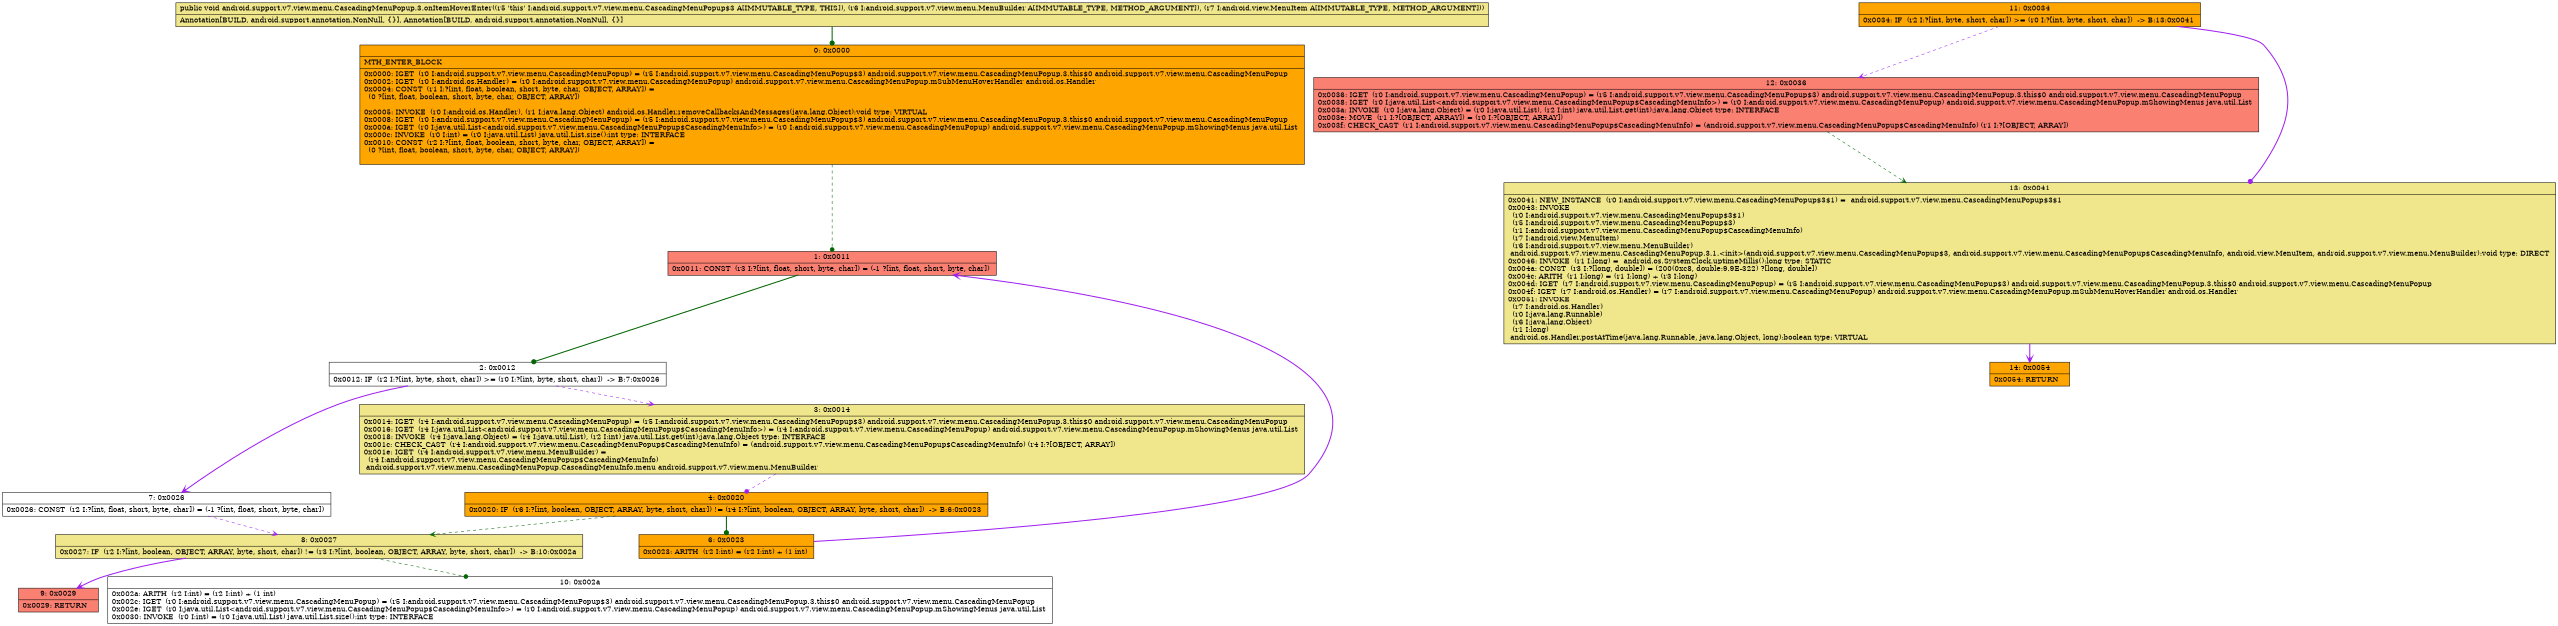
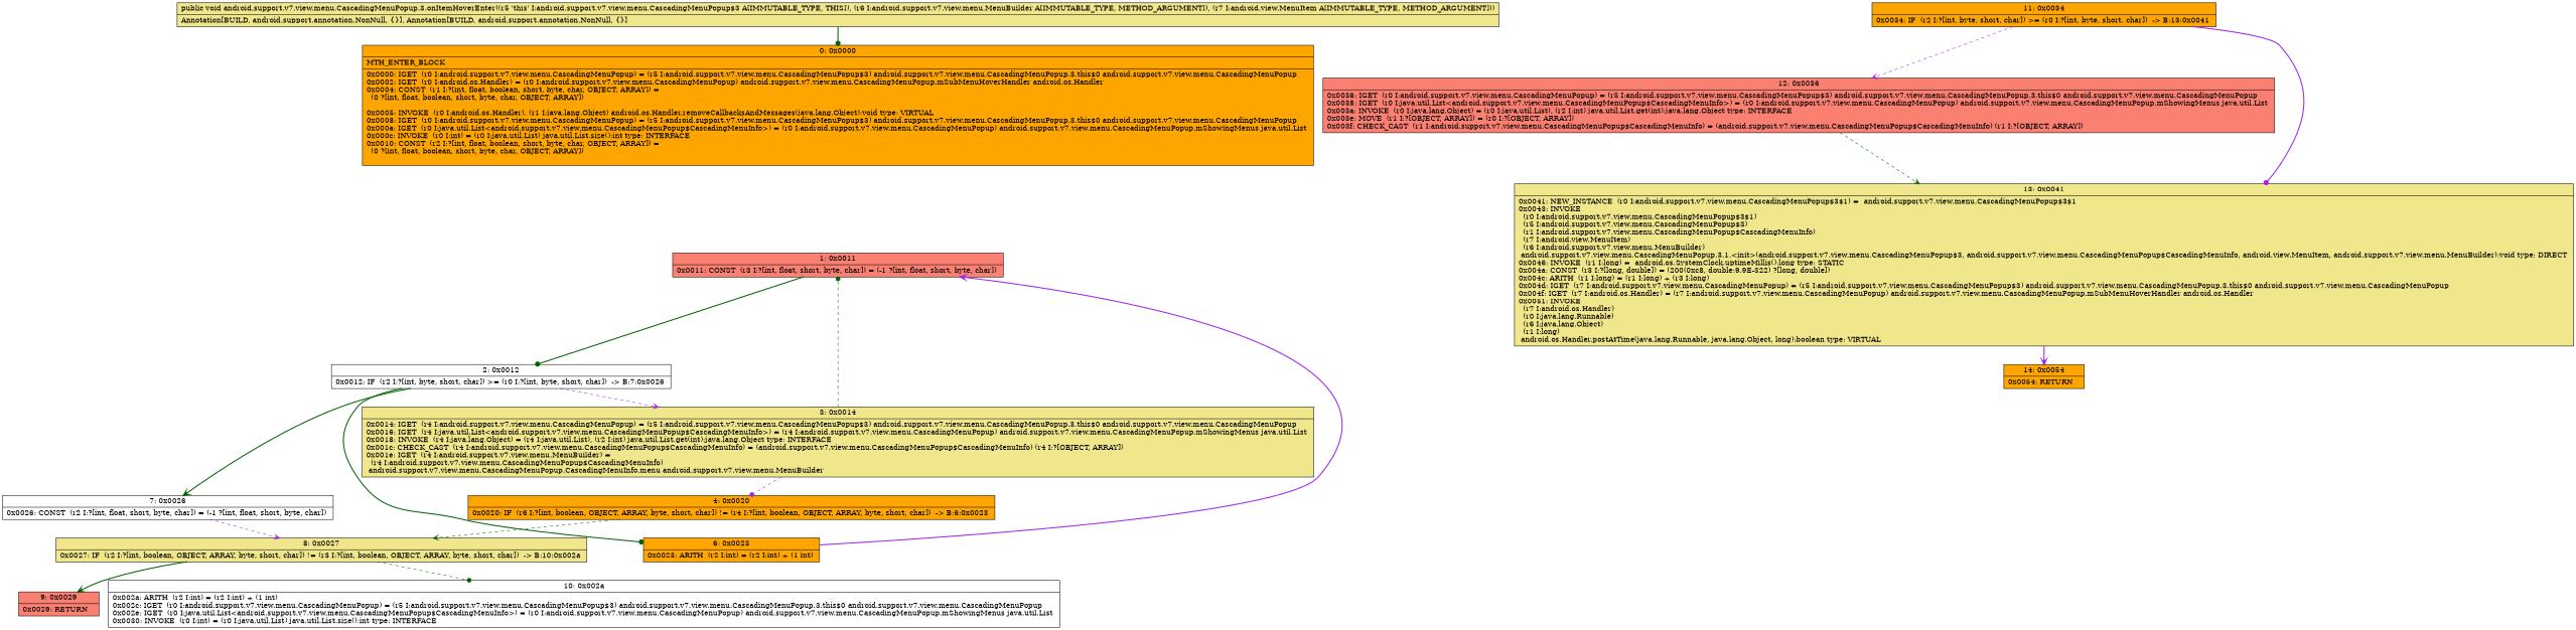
  digraph {
    node [fillcolor=orange shape=record style=filled]
    edge [arrowhead=vee color=darkgreen style=dashed]
    n1 [label="{0\:\ 0x0000|MTH_ENTER_BLOCK\l|0x0000: IGET  (r0 I:android.support.v7.view.menu.CascadingMenuPopup) = (r5 I:android.support.v7.view.menu.CascadingMenuPopup$3) android.support.v7.view.menu.CascadingMenuPopup.3.this$0 android.support.v7.view.menu.CascadingMenuPopup \l0x0002: IGET  (r0 I:android.os.Handler) = (r0 I:android.support.v7.view.menu.CascadingMenuPopup) android.support.v7.view.menu.CascadingMenuPopup.mSubMenuHoverHandler android.os.Handler \l0x0004: CONST  (r1 I:?[int, float, boolean, short, byte, char, OBJECT, ARRAY]) = \l  (0 ?[int, float, boolean, short, byte, char, OBJECT, ARRAY])\l \l0x0005: INVOKE  (r0 I:android.os.Handler), (r1 I:java.lang.Object) android.os.Handler.removeCallbacksAndMessages(java.lang.Object):void type: VIRTUAL \l0x0008: IGET  (r0 I:android.support.v7.view.menu.CascadingMenuPopup) = (r5 I:android.support.v7.view.menu.CascadingMenuPopup$3) android.support.v7.view.menu.CascadingMenuPopup.3.this$0 android.support.v7.view.menu.CascadingMenuPopup \l0x000a: IGET  (r0 I:java.util.List\<android.support.v7.view.menu.CascadingMenuPopup$CascadingMenuInfo\>) = (r0 I:android.support.v7.view.menu.CascadingMenuPopup) android.support.v7.view.menu.CascadingMenuPopup.mShowingMenus java.util.List \l0x000c: INVOKE  (r0 I:int) = (r0 I:java.util.List) java.util.List.size():int type: INTERFACE \l0x0010: CONST  (r2 I:?[int, float, boolean, short, byte, char, OBJECT, ARRAY]) = \l  (0 ?[int, float, boolean, short, byte, char, OBJECT, ARRAY])\l \l}"]
    n2 [fillcolor=salmon label="{1\:\ 0x0011|0x0011: CONST  (r3 I:?[int, float, short, byte, char]) = (\-1 ?[int, float, short, byte, char]) \l}"]
    n3 [fillcolor=white label="{2\:\ 0x0012|0x0012: IF  (r2 I:?[int, byte, short, char]) \>= (r0 I:?[int, byte, short, char])  \-\> B:7:0x0026 \l}"]
    n4 [fillcolor=khaki label="{3\:\ 0x0014|0x0014: IGET  (r4 I:android.support.v7.view.menu.CascadingMenuPopup) = (r5 I:android.support.v7.view.menu.CascadingMenuPopup$3) android.support.v7.view.menu.CascadingMenuPopup.3.this$0 android.support.v7.view.menu.CascadingMenuPopup \l0x0016: IGET  (r4 I:java.util.List\<android.support.v7.view.menu.CascadingMenuPopup$CascadingMenuInfo\>) = (r4 I:android.support.v7.view.menu.CascadingMenuPopup) android.support.v7.view.menu.CascadingMenuPopup.mShowingMenus java.util.List \l0x0018: INVOKE  (r4 I:java.lang.Object) = (r4 I:java.util.List), (r2 I:int) java.util.List.get(int):java.lang.Object type: INTERFACE \l0x001c: CHECK_CAST  (r4 I:android.support.v7.view.menu.CascadingMenuPopup$CascadingMenuInfo) = (android.support.v7.view.menu.CascadingMenuPopup$CascadingMenuInfo) (r4 I:?[OBJECT, ARRAY]) \l0x001e: IGET  (r4 I:android.support.v7.view.menu.MenuBuilder) = \l  (r4 I:android.support.v7.view.menu.CascadingMenuPopup$CascadingMenuInfo)\l android.support.v7.view.menu.CascadingMenuPopup.CascadingMenuInfo.menu android.support.v7.view.menu.MenuBuilder \l}"]
    n5 [fillcolor=white label="{7\:\ 0x0026|0x0026: CONST  (r2 I:?[int, float, short, byte, char]) = (\-1 ?[int, float, short, byte, char]) \l}"]
    n6 [label="{4\:\ 0x0020|0x0020: IF  (r6 I:?[int, boolean, OBJECT, ARRAY, byte, short, char]) != (r4 I:?[int, boolean, OBJECT, ARRAY, byte, short, char])  \-\> B:6:0x0023 \l}"]
    n7 [fillcolor=khaki label="{8\:\ 0x0027|0x0027: IF  (r2 I:?[int, boolean, OBJECT, ARRAY, byte, short, char]) != (r3 I:?[int, boolean, OBJECT, ARRAY, byte, short, char])  \-\> B:10:0x002a \l}"]
    n8 [label="{6\:\ 0x0023|0x0023: ARITH  (r2 I:int) = (r2 I:int) + (1 int) \l}"]
    n9 [fillcolor=salmon label="{9\:\ 0x0029|0x0029: RETURN   \l}"]
    n10 [fillcolor=white label="{10\:\ 0x002a|0x002a: ARITH  (r2 I:int) = (r2 I:int) + (1 int) \l0x002c: IGET  (r0 I:android.support.v7.view.menu.CascadingMenuPopup) = (r5 I:android.support.v7.view.menu.CascadingMenuPopup$3) android.support.v7.view.menu.CascadingMenuPopup.3.this$0 android.support.v7.view.menu.CascadingMenuPopup \l0x002e: IGET  (r0 I:java.util.List\<android.support.v7.view.menu.CascadingMenuPopup$CascadingMenuInfo\>) = (r0 I:android.support.v7.view.menu.CascadingMenuPopup) android.support.v7.view.menu.CascadingMenuPopup.mShowingMenus java.util.List \l0x0030: INVOKE  (r0 I:int) = (r0 I:java.util.List) java.util.List.size():int type: INTERFACE \l}"]
    n11 [label="{11\:\ 0x0034|0x0034: IF  (r2 I:?[int, byte, short, char]) \>= (r0 I:?[int, byte, short, char])  \-\> B:13:0x0041 \l}"]
    n12 [fillcolor=salmon label="{12\:\ 0x0036|0x0036: IGET  (r0 I:android.support.v7.view.menu.CascadingMenuPopup) = (r5 I:android.support.v7.view.menu.CascadingMenuPopup$3) android.support.v7.view.menu.CascadingMenuPopup.3.this$0 android.support.v7.view.menu.CascadingMenuPopup \l0x0038: IGET  (r0 I:java.util.List\<android.support.v7.view.menu.CascadingMenuPopup$CascadingMenuInfo\>) = (r0 I:android.support.v7.view.menu.CascadingMenuPopup) android.support.v7.view.menu.CascadingMenuPopup.mShowingMenus java.util.List \l0x003a: INVOKE  (r0 I:java.lang.Object) = (r0 I:java.util.List), (r2 I:int) java.util.List.get(int):java.lang.Object type: INTERFACE \l0x003e: MOVE  (r1 I:?[OBJECT, ARRAY]) = (r0 I:?[OBJECT, ARRAY]) \l0x003f: CHECK_CAST  (r1 I:android.support.v7.view.menu.CascadingMenuPopup$CascadingMenuInfo) = (android.support.v7.view.menu.CascadingMenuPopup$CascadingMenuInfo) (r1 I:?[OBJECT, ARRAY]) \l}"]
    n13 [fillcolor=khaki label="{13\:\ 0x0041|0x0041: NEW_INSTANCE  (r0 I:android.support.v7.view.menu.CascadingMenuPopup$3$1) =  android.support.v7.view.menu.CascadingMenuPopup$3$1 \l0x0043: INVOKE  \l  (r0 I:android.support.v7.view.menu.CascadingMenuPopup$3$1)\l  (r5 I:android.support.v7.view.menu.CascadingMenuPopup$3)\l  (r1 I:android.support.v7.view.menu.CascadingMenuPopup$CascadingMenuInfo)\l  (r7 I:android.view.MenuItem)\l  (r6 I:android.support.v7.view.menu.MenuBuilder)\l android.support.v7.view.menu.CascadingMenuPopup.3.1.\<init\>(android.support.v7.view.menu.CascadingMenuPopup$3, android.support.v7.view.menu.CascadingMenuPopup$CascadingMenuInfo, android.view.MenuItem, android.support.v7.view.menu.MenuBuilder):void type: DIRECT \l0x0046: INVOKE  (r1 I:long) =  android.os.SystemClock.uptimeMillis():long type: STATIC \l0x004a: CONST  (r3 I:?[long, double]) = (200(0xc8, double:9.9E\-322) ?[long, double]) \l0x004c: ARITH  (r1 I:long) = (r1 I:long) + (r3 I:long) \l0x004d: IGET  (r7 I:android.support.v7.view.menu.CascadingMenuPopup) = (r5 I:android.support.v7.view.menu.CascadingMenuPopup$3) android.support.v7.view.menu.CascadingMenuPopup.3.this$0 android.support.v7.view.menu.CascadingMenuPopup \l0x004f: IGET  (r7 I:android.os.Handler) = (r7 I:android.support.v7.view.menu.CascadingMenuPopup) android.support.v7.view.menu.CascadingMenuPopup.mSubMenuHoverHandler android.os.Handler \l0x0051: INVOKE  \l  (r7 I:android.os.Handler)\l  (r0 I:java.lang.Runnable)\l  (r6 I:java.lang.Object)\l  (r1 I:long)\l android.os.Handler.postAtTime(java.lang.Runnable, java.lang.Object, long):boolean type: VIRTUAL \l}"]
    n14 [label="{14\:\ 0x0054|0x0054: RETURN   \l}"]
    n15 [fillcolor=khaki label="{public void android.support.v7.view.menu.CascadingMenuPopup.3.onItemHoverEnter((r5 'this' I:android.support.v7.view.menu.CascadingMenuPopup$3 A[IMMUTABLE_TYPE, THIS]), (r6 I:android.support.v7.view.menu.MenuBuilder A[IMMUTABLE_TYPE, METHOD_ARGUMENT]), (r7 I:android.view.MenuItem A[IMMUTABLE_TYPE, METHOD_ARGUMENT]))  | Annotation[BUILD, android.support.annotation.NonNull, \{\}], Annotation[BUILD, android.support.annotation.NonNull, \{\}]\l}"]
-   n1 -> n2 [arrowhead=dot]
+   n4 -> n2 [arrowhead=dot]
    n2 -> n3 [arrowhead=dot style=bold]
    n3 -> n4 [color=purple]
-   n3 -> n5 [color=purple style=bold]
+   n3 -> n5 [style=bold]
    n4 -> n6 [arrowhead=dot color=purple]
    n5 -> n7 [color=purple]
    n6 -> n7
-   n6 -> n8 [arrowhead=dot style=bold]
-   n7 -> n9 [color=purple style=bold]
+   n3 -> n8 [arrowhead=dot style=bold]
+   n7 -> n9 [style=bold]
    n7 -> n10 [arrowhead=dot]
    n8 -> n2 [color=purple style=bold]
    n11 -> n12 [color=purple]
    n11 -> n13 [arrowhead=dot color=purple style=bold]
    n12 -> n13
    n13 -> n14 [color=purple style=bold]
    n15 -> n1 [arrowhead=dot style=bold]
  }
